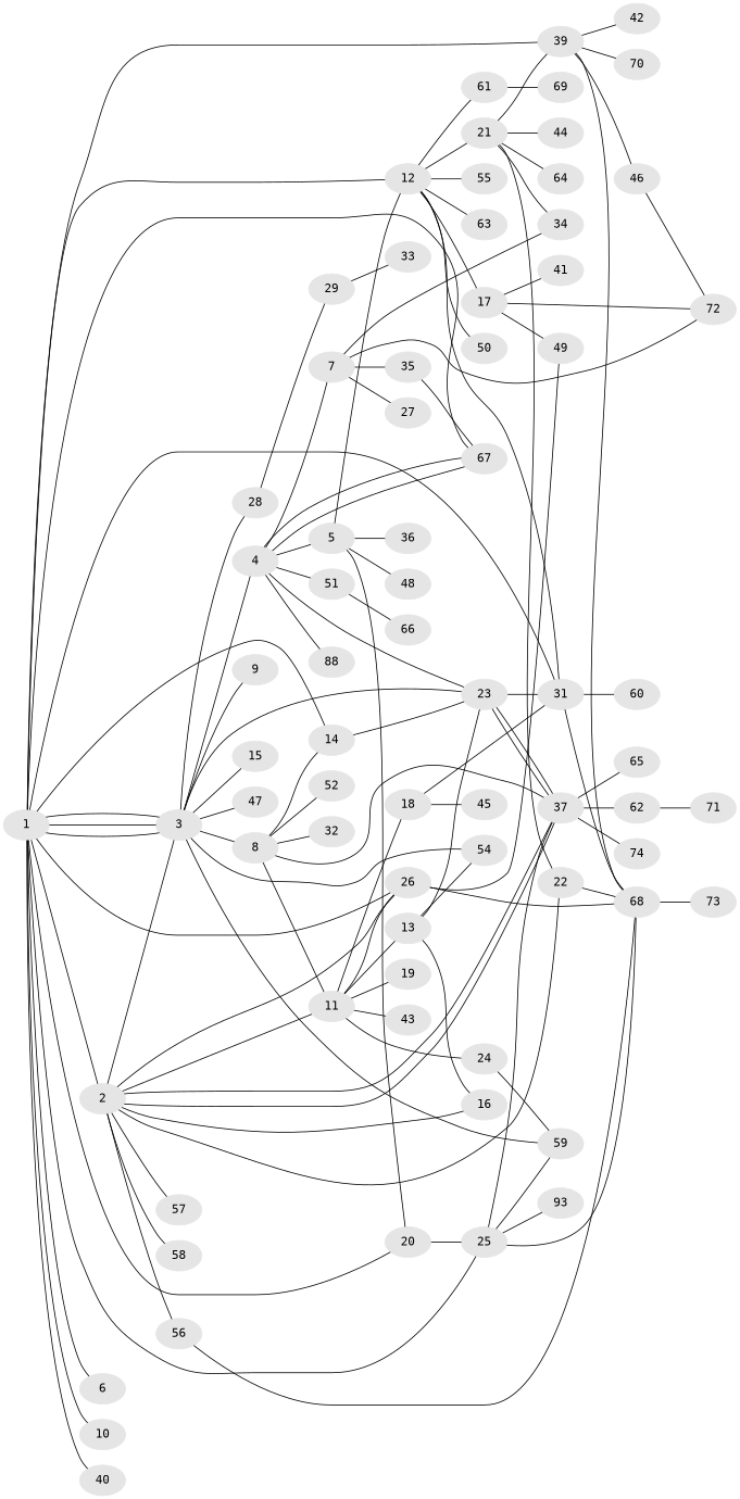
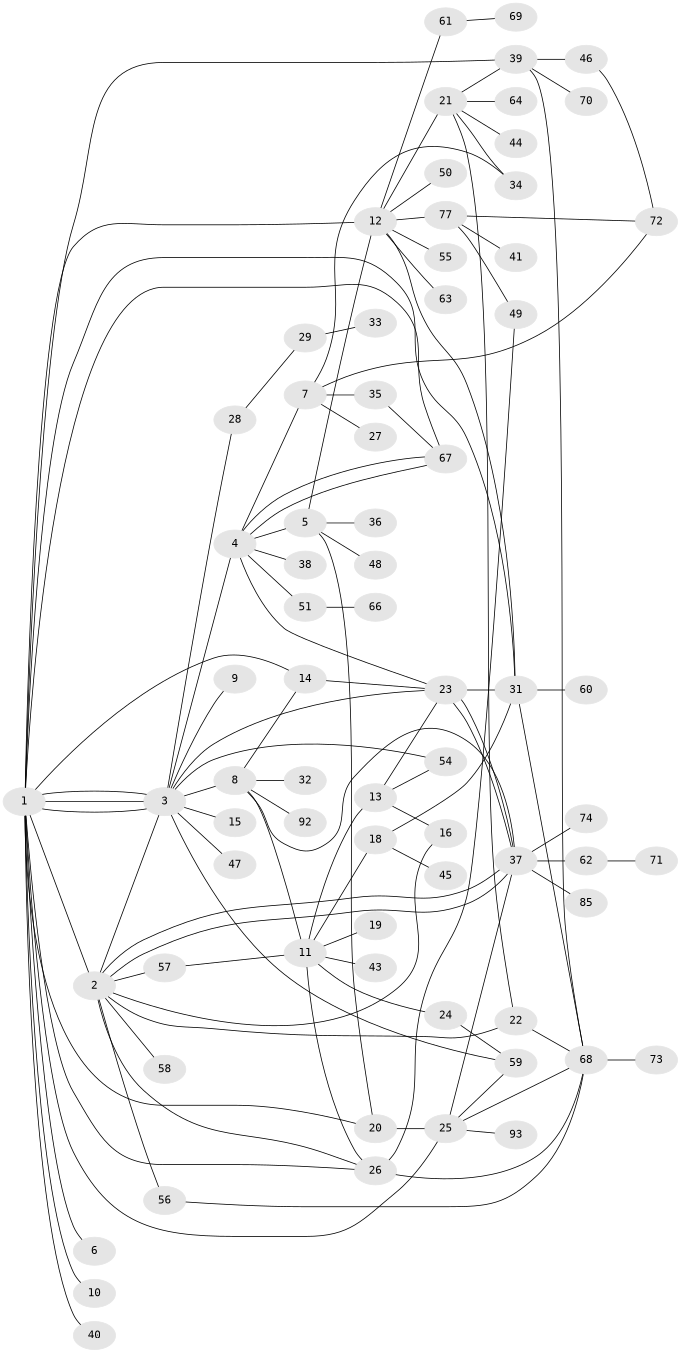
  graph {
    fontname="DejaVu Sans Mono"
    rankdir=LR
    node [color=gray90 fontname="DejaVu Sans Mono" style=filled]
    edge [fontname="DejaVu Sans Mono"]
    1
    2
    3
    6
    10
    12
    14
    20
    25
    26
    31
    39
    40
    67
    11
    16
    22
    37
    56
    57
    58
    4
    8
    9
    15
    23
    28
    47
    54
    59
-   17
+   17 [label=77]
    21
    50
    55
    61
    63
    68
    n38 [label=93]
    49
    60
-   42
    46
    70
    13
    18
    19
    24
    43
    62
-   65
+   65 [label=85]
    74
    5
    7
-   38 [label=88]
+   38
    51
    32
-   52
+   52 [label=92]
    29
    36
    48
    27
    34
    35
    72
    66
    45
    41
    44
    64
    69
    73
    33
    71
    1 -- 2
    1 -- 3
    1 -- 3
    1 -- 3
    1 -- 6
    1 -- 10
    1 -- 12
    1 -- 14
    1 -- 20
    1 -- 25
    1 -- 26
    1 -- 31
    1 -- 39
    1 -- 40
    1 -- 67
    2 -- 3
    2 -- 26
-   2 -- 11
+   57 -- 11
    2 -- 16
    2 -- 22
    2 -- 37
    2 -- 37
    2 -- 56
    2 -- 57
    2 -- 58
    3 -- 4
    3 -- 8
    3 -- 9
    3 -- 15
    3 -- 23
    3 -- 28
    3 -- 47
    3 -- 54
    3 -- 59
    12 -- 31
    12 -- 17
    12 -- 21
    12 -- 50
    12 -- 55
    12 -- 61
    12 -- 63
    14 -- 23
    20 -- 25
    25 -- 37
    25 -- 59
    25 -- 68
    25 -- n38
    26 -- 68
    26 -- 49
    31 -- 68
    31 -- 60
    39 -- 68
-   39 -- 42
    39 -- 46
    39 -- 70
    11 -- 26
    11 -- 13
    11 -- 18
    11 -- 19
    11 -- 24
    11 -- 43
    22 -- 68
    37 -- 62
    37 -- 65
    37 -- 74
    56 -- 68
    4 -- 67
    4 -- 67
    4 -- 23
    4 -- 5
    4 -- 7
    4 -- 38
    4 -- 51
    8 -- 14
    8 -- 11
    8 -- 37
    8 -- 32
    8 -- 52
    23 -- 31
    23 -- 37
    23 -- 37
    28 -- 29
    17 -- 49
    17 -- 72
    17 -- 41
    21 -- 39
    21 -- 22
    21 -- 34
    21 -- 44
    21 -- 64
    61 -- 69
    68 -- 73
    46 -- 72
    13 -- 16
    13 -- 23
    13 -- 54
    18 -- 31
    18 -- 45
    24 -- 59
    62 -- 71
    5 -- 12
    5 -- 20
    5 -- 36
    5 -- 48
    7 -- 27
    7 -- 34
    7 -- 35
    7 -- 72
    51 -- 66
    29 -- 33
    35 -- 67
  }
